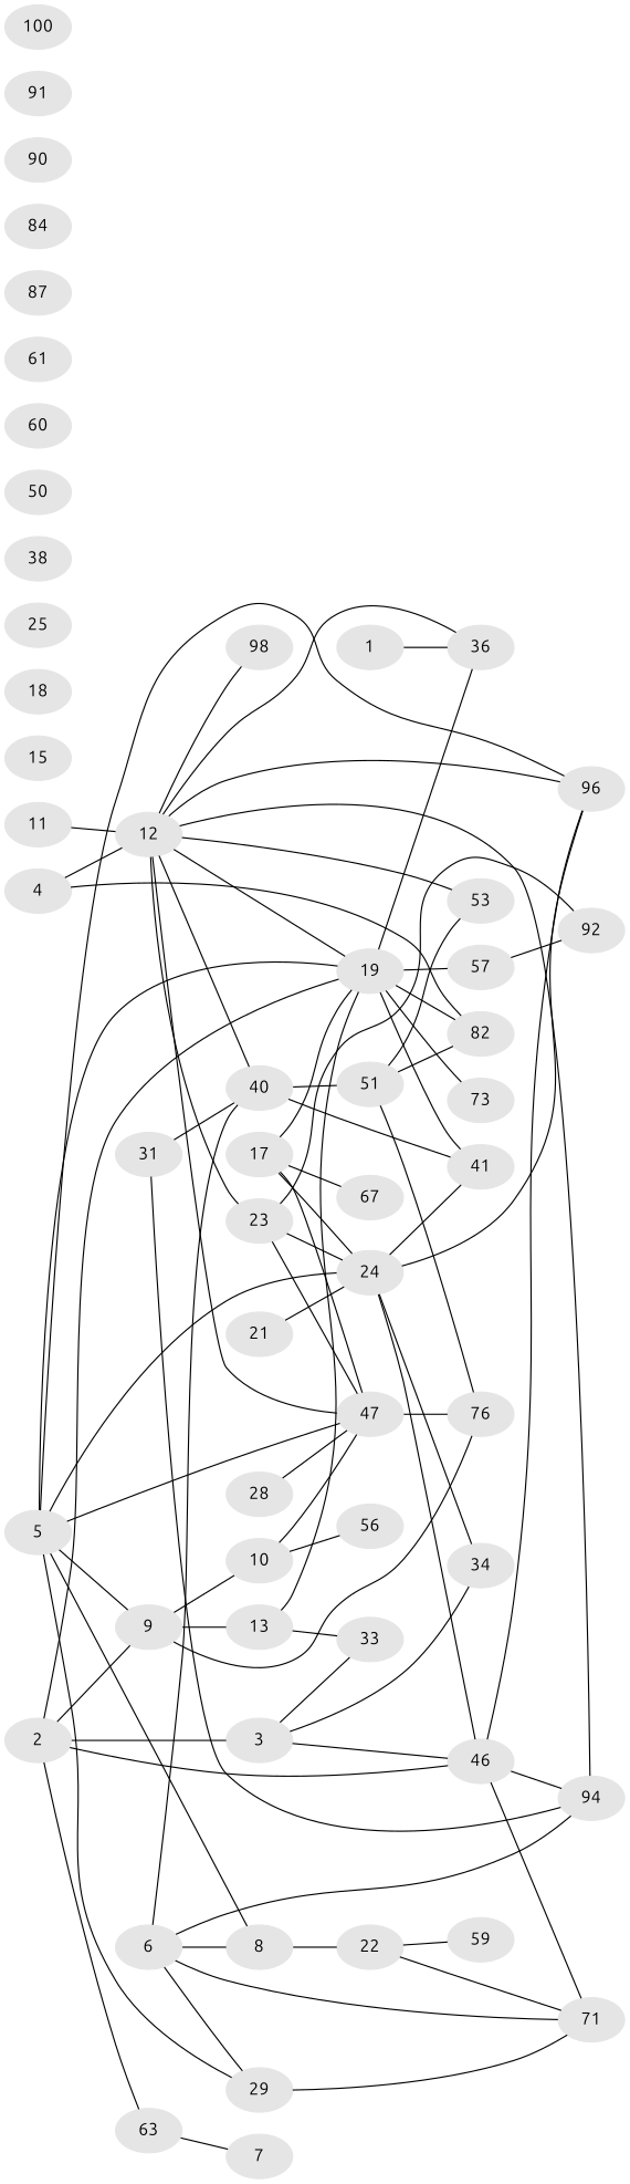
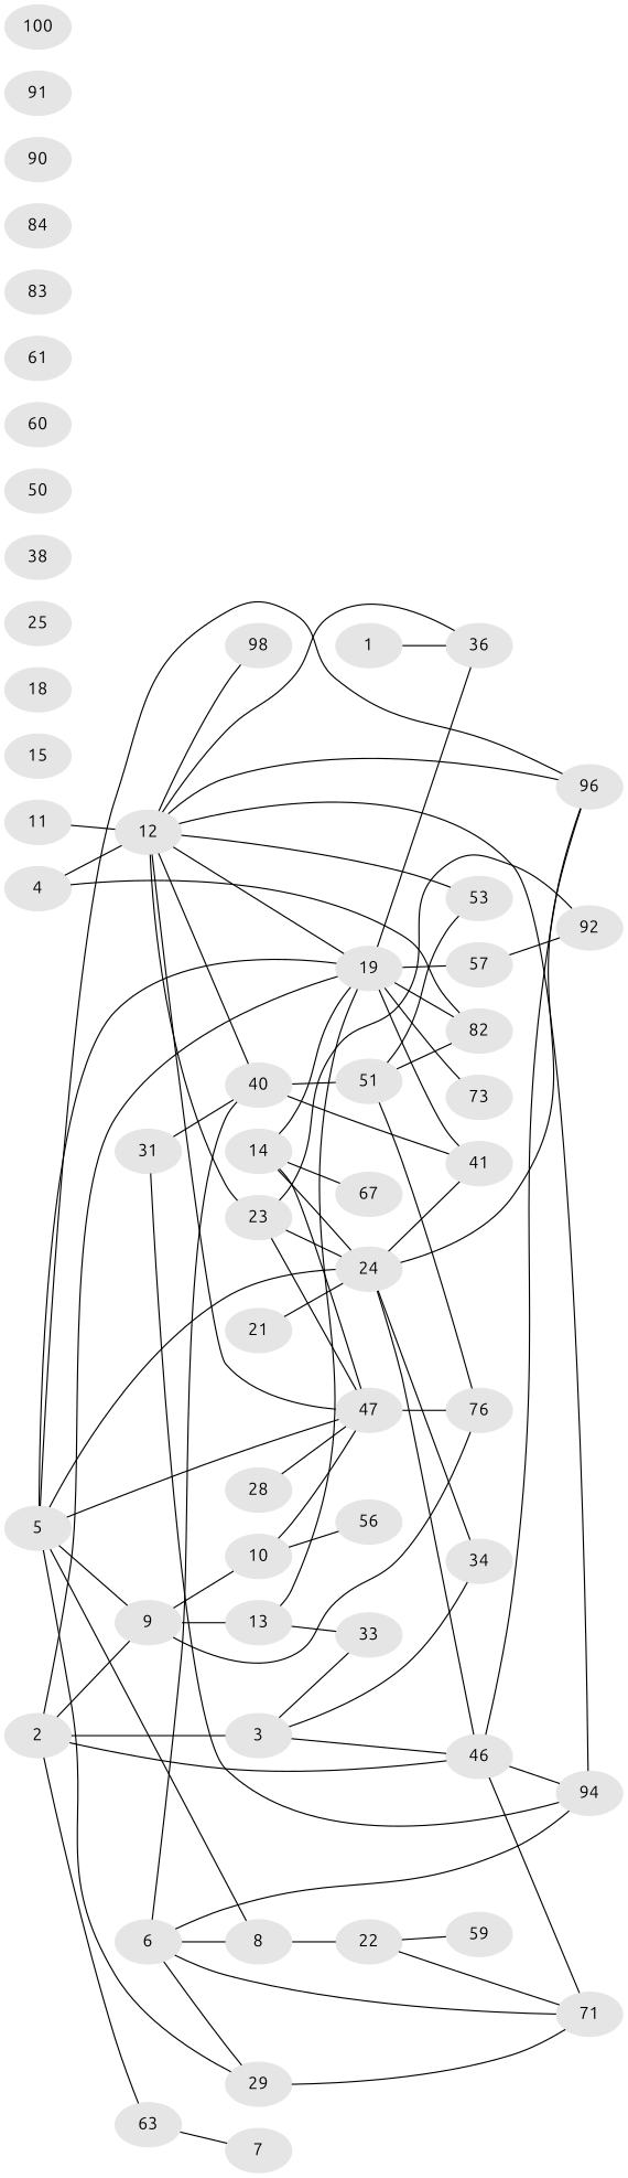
  graph {
    fontname=Ubuntu
    rankdir=LR
    node [color=gray90 fontname=Ubuntu style=filled]
    edge [fontname=Ubuntu]
    1
    36
    2 [super="+42"]
    3 [super="+49+16"]
    9 [super="+74"]
    19 [super="+26"]
    46 [super="+58+75"]
    63
    33
    34 [super="+69"]
    10 [super="+44"]
    13 [super="+62"]
    76 [super="+89"]
    82
    41
    57
    73
    96 [super="+105"]
    71 [super="+85+112"]
    94
    7 [super="+39"]
    12 [super="+32+54"]
    47 [super="+80+70+87"]
    40 [super="+48"]
    23 [super="+27+97"]
    53 [super="+77"]
    98
    4
    5 [super="+17+102"]
    8 [super="+43+20"]
    24 [super="+107+93"]
    29 [super="+88"]
    22 [super="+55"]
    6 [super="+45"]
    51 [super="+65"]
    59 [super="+79"]
    56
    11
    92
-   14 [super="+37" label=17]
+   14 [super="+37"]
    67
    15
    18
    21
    25
    28
    31 [super="+72"]
    38
    50
    60
    61
-   83 [label=87]
+   83
    84
    90
    91
    100
    1 -- 36
    2 -- 3
    2 -- 9
    2 -- 19
    2 -- 46
    2 -- 63
    3 -- 46
    3 -- 33
    3 -- 34
    9 -- 10
    9 -- 13
    9 -- 76
    19 -- 36
    19 -- 82
    19 -- 41
    19 -- 57
    19 -- 73 [weight=2]
    46 -- 96
    46 -- 71
    46 -- 94
    63 -- 7
    10 -- 47
    10 -- 56
    13 -- 19
    13 -- 33
    57 -- 92
    12 -- 36
    12 -- 19
    12 -- 96
    12 -- 94
    12 -- 47
    12 -- 40
    12 -- 23
    12 -- 53
    12 -- 98
    47 -- 76
    40 -- 41
    40 -- 51
    23 -- 47
    23 -- 24
    23 -- 92
    4 -- 82
    4 -- 12
    5 -- 9
    5 -- 19
    5 -- 96
    5 -- 47
    5 -- 8 [weight=2]
    5 -- 24
    5 -- 29
    8 -- 22
    24 -- 46
    24 -- 34
    24 -- 41
    24 -- 96
    29 -- 71
    22 -- 71
    22 -- 59
    6 -- 71
    6 -- 94
    6 -- 40
    6 -- 8 [weight=2]
    6 -- 29
    51 -- 76
    51 -- 82 [weight=2]
    51 -- 53
    11 -- 12
    14 -- 19
    14 -- 47
    14 -- 24
    14 -- 67
    21 -- 24
    28 -- 47
    31 -- 94
    31 -- 40
  }
